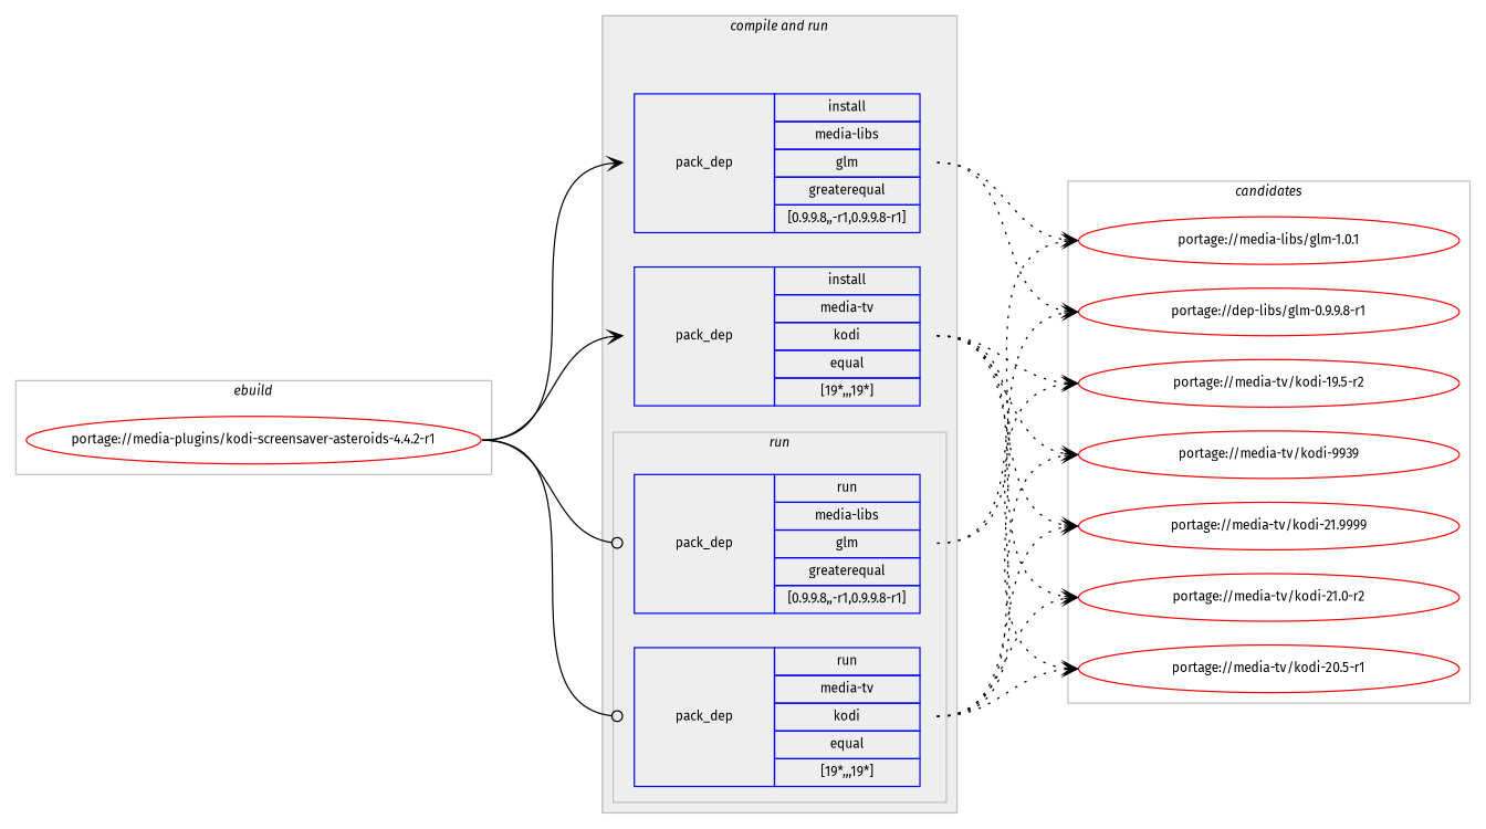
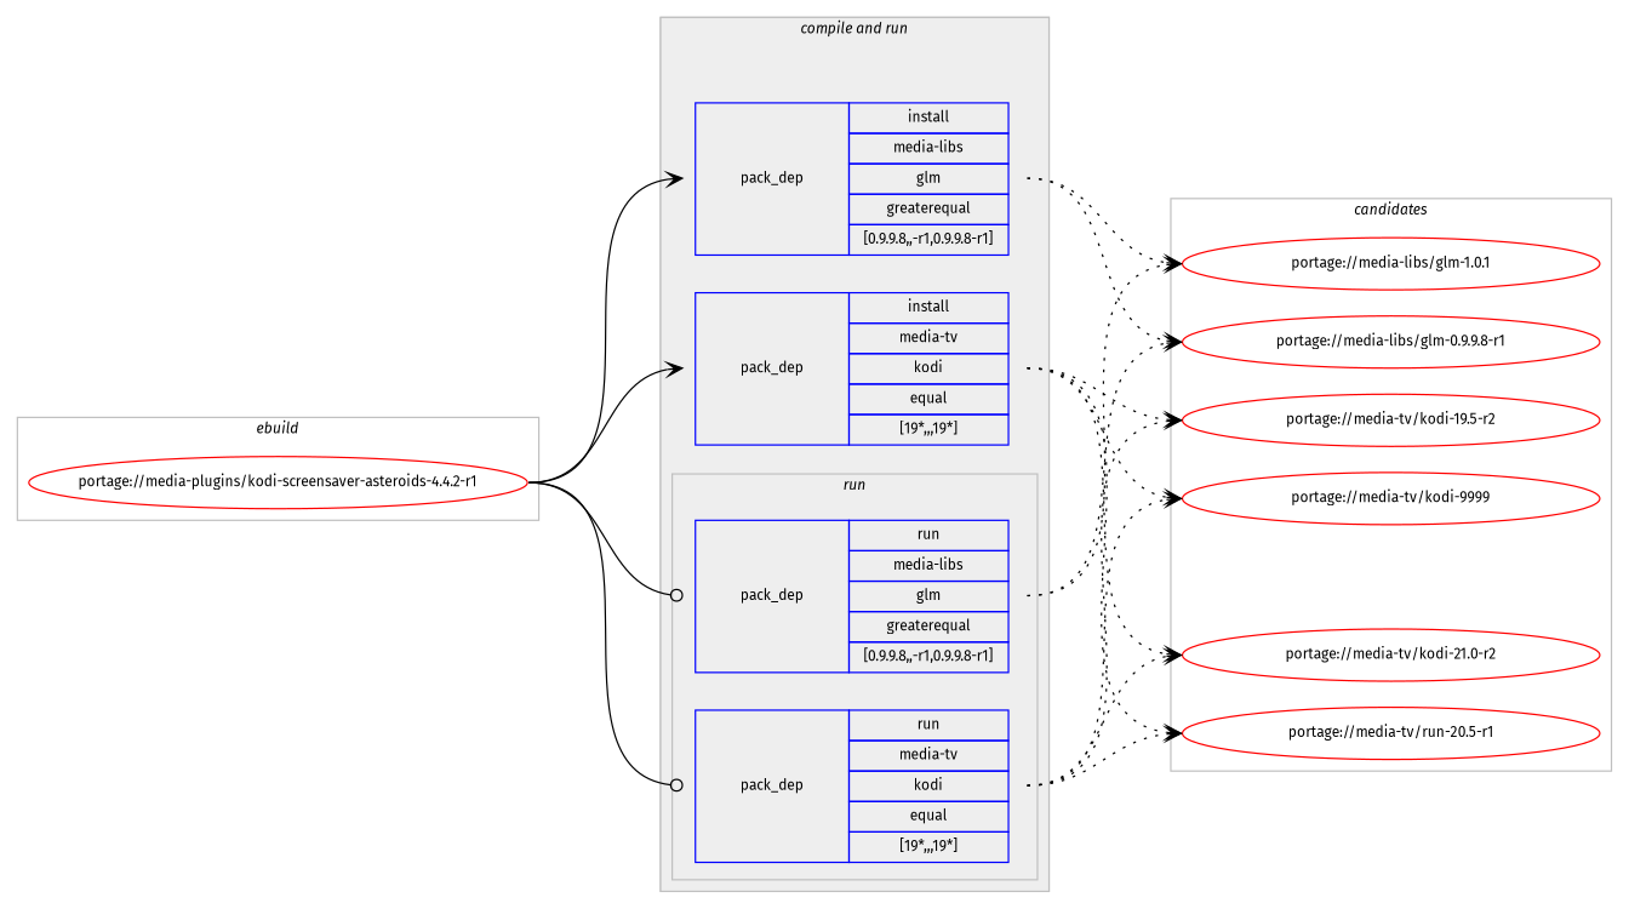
  digraph {
    compound=true
    concentrate=true
    fontname="Fira Sans"
    fontsize=10
    newrank=true
    rankdir=LR
    ranksep=1.5
    node [color=red fontname="Fira Sans" fontsize=10]
    edge [arrowhead=vee fontname="Fira Sans" headport=w style=dotted tailport=e weight=100]
    n1 [label="portage://media-plugins/kodi-screensaver-asteroids-4.4.2-r1" width=4]
    n2 [color=blue label=<<TABLE BORDER="0" CELLBORDER="1" CELLSPACING="0" CELLPADDING="4" WIDTH="220"><TR><TD ROWSPAN="6" CELLPADDING="30">pack_dep</TD></TR><TR><TD WIDTH="110">install</TD></TR><TR><TD>media-libs</TD></TR><TR><TD>glm</TD></TR><TR><TD>greaterequal</TD></TR><TR><TD>[0.9.9.8,,-r1,0.9.9.8-r1]</TD></TR></TABLE>> shape=none]
    n3 [color=blue label=<<TABLE BORDER="0" CELLBORDER="1" CELLSPACING="0" CELLPADDING="4" WIDTH="220"><TR><TD ROWSPAN="6" CELLPADDING="30">pack_dep</TD></TR><TR><TD WIDTH="110">install</TD></TR><TR><TD>media-tv</TD></TR><TR><TD>kodi</TD></TR><TR><TD>equal</TD></TR><TR><TD>[19*,,,19*]</TD></TR></TABLE>> shape=none]
    n4 [color=blue label=<<TABLE BORDER="0" CELLBORDER="1" CELLSPACING="0" CELLPADDING="4" WIDTH="220"><TR><TD ROWSPAN="6" CELLPADDING="30">pack_dep</TD></TR><TR><TD WIDTH="110">run</TD></TR><TR><TD>media-libs</TD></TR><TR><TD>glm</TD></TR><TR><TD>greaterequal</TD></TR><TR><TD>[0.9.9.8,,-r1,0.9.9.8-r1]</TD></TR></TABLE>> shape=none]
    n5 [color=blue label=<<TABLE BORDER="0" CELLBORDER="1" CELLSPACING="0" CELLPADDING="4" WIDTH="220"><TR><TD ROWSPAN="6" CELLPADDING="30">pack_dep</TD></TR><TR><TD WIDTH="110">run</TD></TR><TR><TD>media-tv</TD></TR><TR><TD>kodi</TD></TR><TR><TD>equal</TD></TR><TR><TD>[19*,,,19*]</TD></TR></TABLE>> shape=none]
    n6 [label="portage://media-libs/glm-1.0.1" width=4]
-   n7 [label="portage://dep-libs/glm-0.9.9.8-r1" width=4]
-   n8 [label="portage://media-tv/kodi-9939" width=4]
-   n9 [label="portage://media-tv/kodi-21.9999" width=4]
+   n7 [label="portage://media-libs/glm-0.9.9.8-r1" width=4]
+   n8 [label="portage://media-tv/kodi-9999" width=4]
    n10 [label="portage://media-tv/kodi-21.0-r2" width=4]
-   n11 [label="portage://media-tv/kodi-20.5-r1" width=4]
+   n11 [label="portage://media-tv/run-20.5-r1" width=4]
    n12 [label="portage://media-tv/kodi-19.5-r2" width=4]
    subgraph cluster_1 {
      color=gray
      label=<<i>ebuild</i>>
      n1
    }
    subgraph cluster_2 {
      color=gray
      label=<<i>dependencies</i>>
      subgraph cluster_3 {
        color=gray
        fillcolor="#eeeeee"
        label=<<i>compile</i>>
        style=filled
        subgraph sub_4 {
          color=gray
          fillcolor="#eeeeee"
          label=<<i>compile</i>>
          style=filled
          n2
        }
        subgraph sub_5 {
          color=gray
          fillcolor="#eeeeee"
          label=<<i>compile</i>>
          style=filled
          n3
        }
      }
      subgraph cluster_6 {
        color=gray
        fillcolor="#eeeeee"
        label=<<i>compile and run</i>>
        style=filled
      }
      subgraph cluster_7 {
        color=gray
        fillcolor="#eeeeee"
        label=<<i>run</i>>
        style=filled
        subgraph sub_8 {
          color=gray
          fillcolor="#eeeeee"
          label=<<i>run</i>>
          style=filled
          n4
        }
        subgraph sub_9 {
          color=gray
          fillcolor="#eeeeee"
          label=<<i>run</i>>
          style=filled
          n5
        }
      }
    }
    subgraph cluster_10 {
      color=gray
      label=<<i>candidates</i>>
      rank=same
      subgraph sub_11 {
        color=black
        label=<<i>candidates</i>>
        nodesep=1
        rank=same
        n6
        n7
      }
      subgraph sub_12 {
        color=black
        label=<<i>candidates</i>>
        nodesep=1
        rank=same
        n8
-       n9
        n10
        n11
        n12
      }
      subgraph sub_13 {
        color=black
        label=<<i>candidates</i>>
        nodesep=1
        rank=same
        n8
-       n9
        n10
        n11
        n12
      }
      subgraph sub_14 {
        color=black
        label=<<i>candidates</i>>
        nodesep=1
        rank=same
        n6
        n7
      }
    }
    n1 -> n2 [style=solid weight=20]
    n1 -> n3 [style=solid weight=20]
    n1 -> n4 [arrowhead=odot style=solid weight=20]
    n1 -> n5 [arrowhead=odot style=solid weight=20]
    n2 -> n6
    n2 -> n7
    n3 -> n8
-   n3 -> n9
    n3 -> n10
    n3 -> n11
    n3 -> n12
    n4 -> n6
    n4 -> n7
    n5 -> n8
-   n5 -> n9
    n5 -> n10
    n5 -> n11
    n5 -> n12
  }
